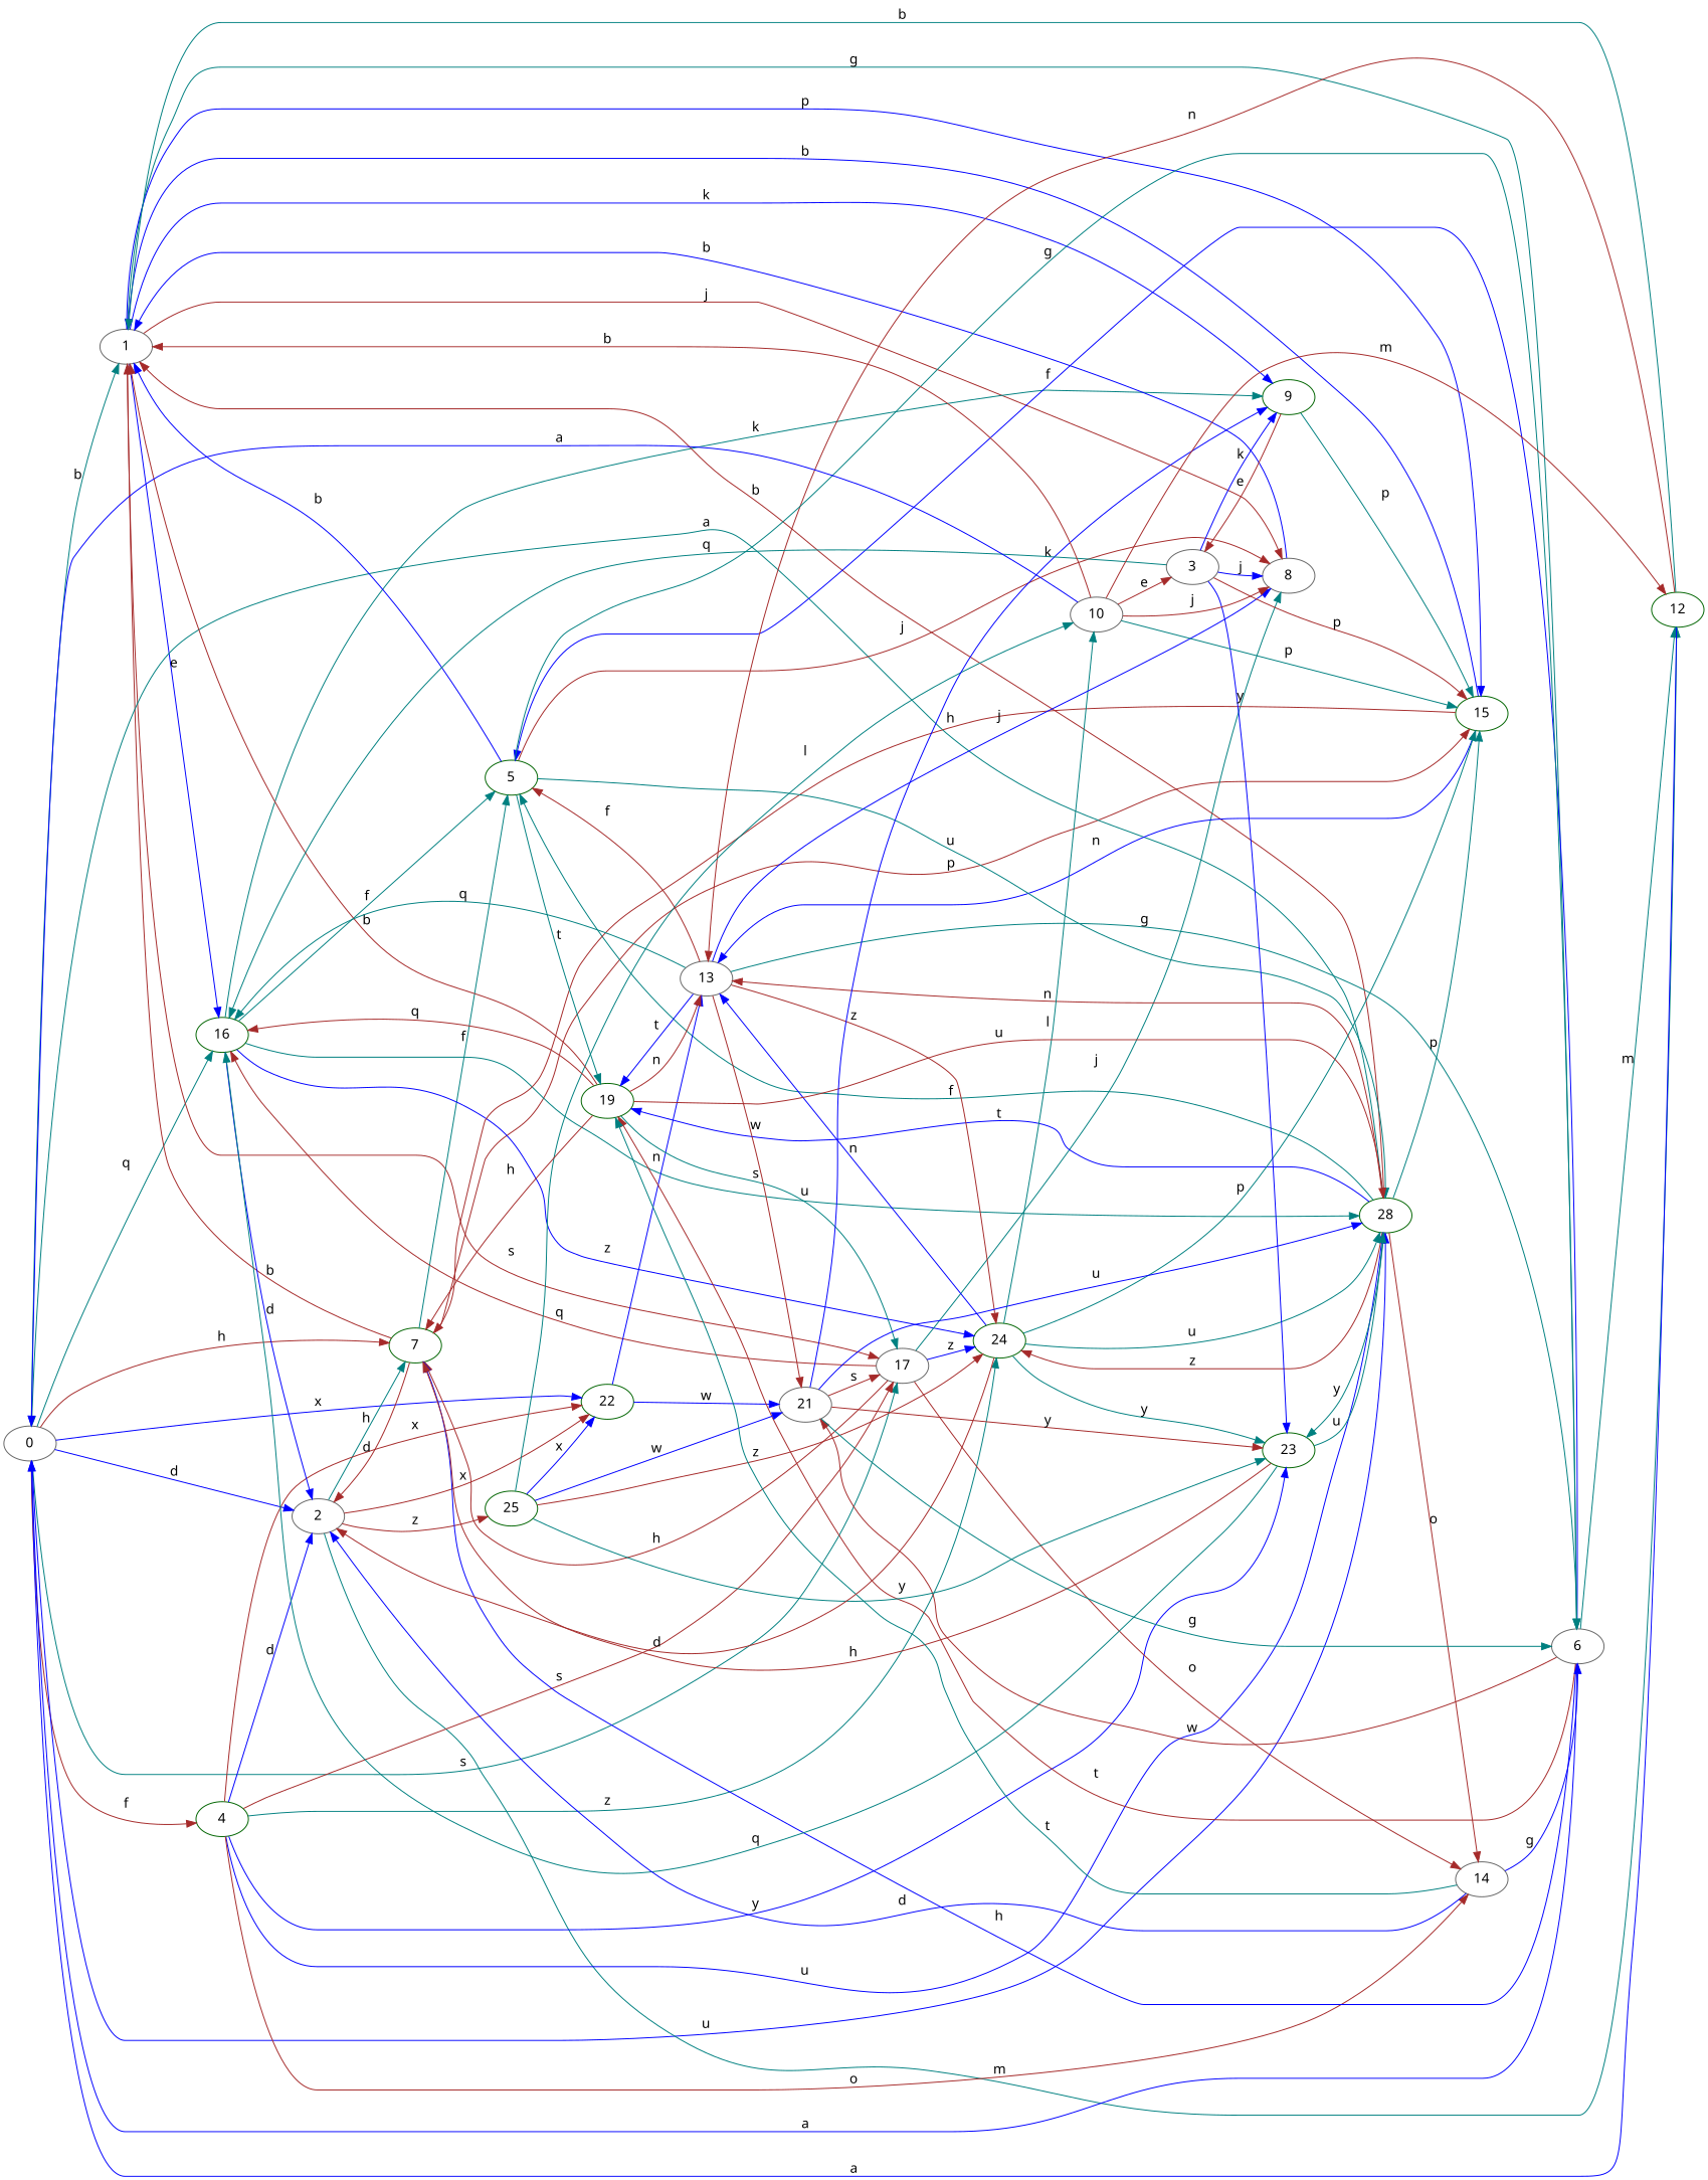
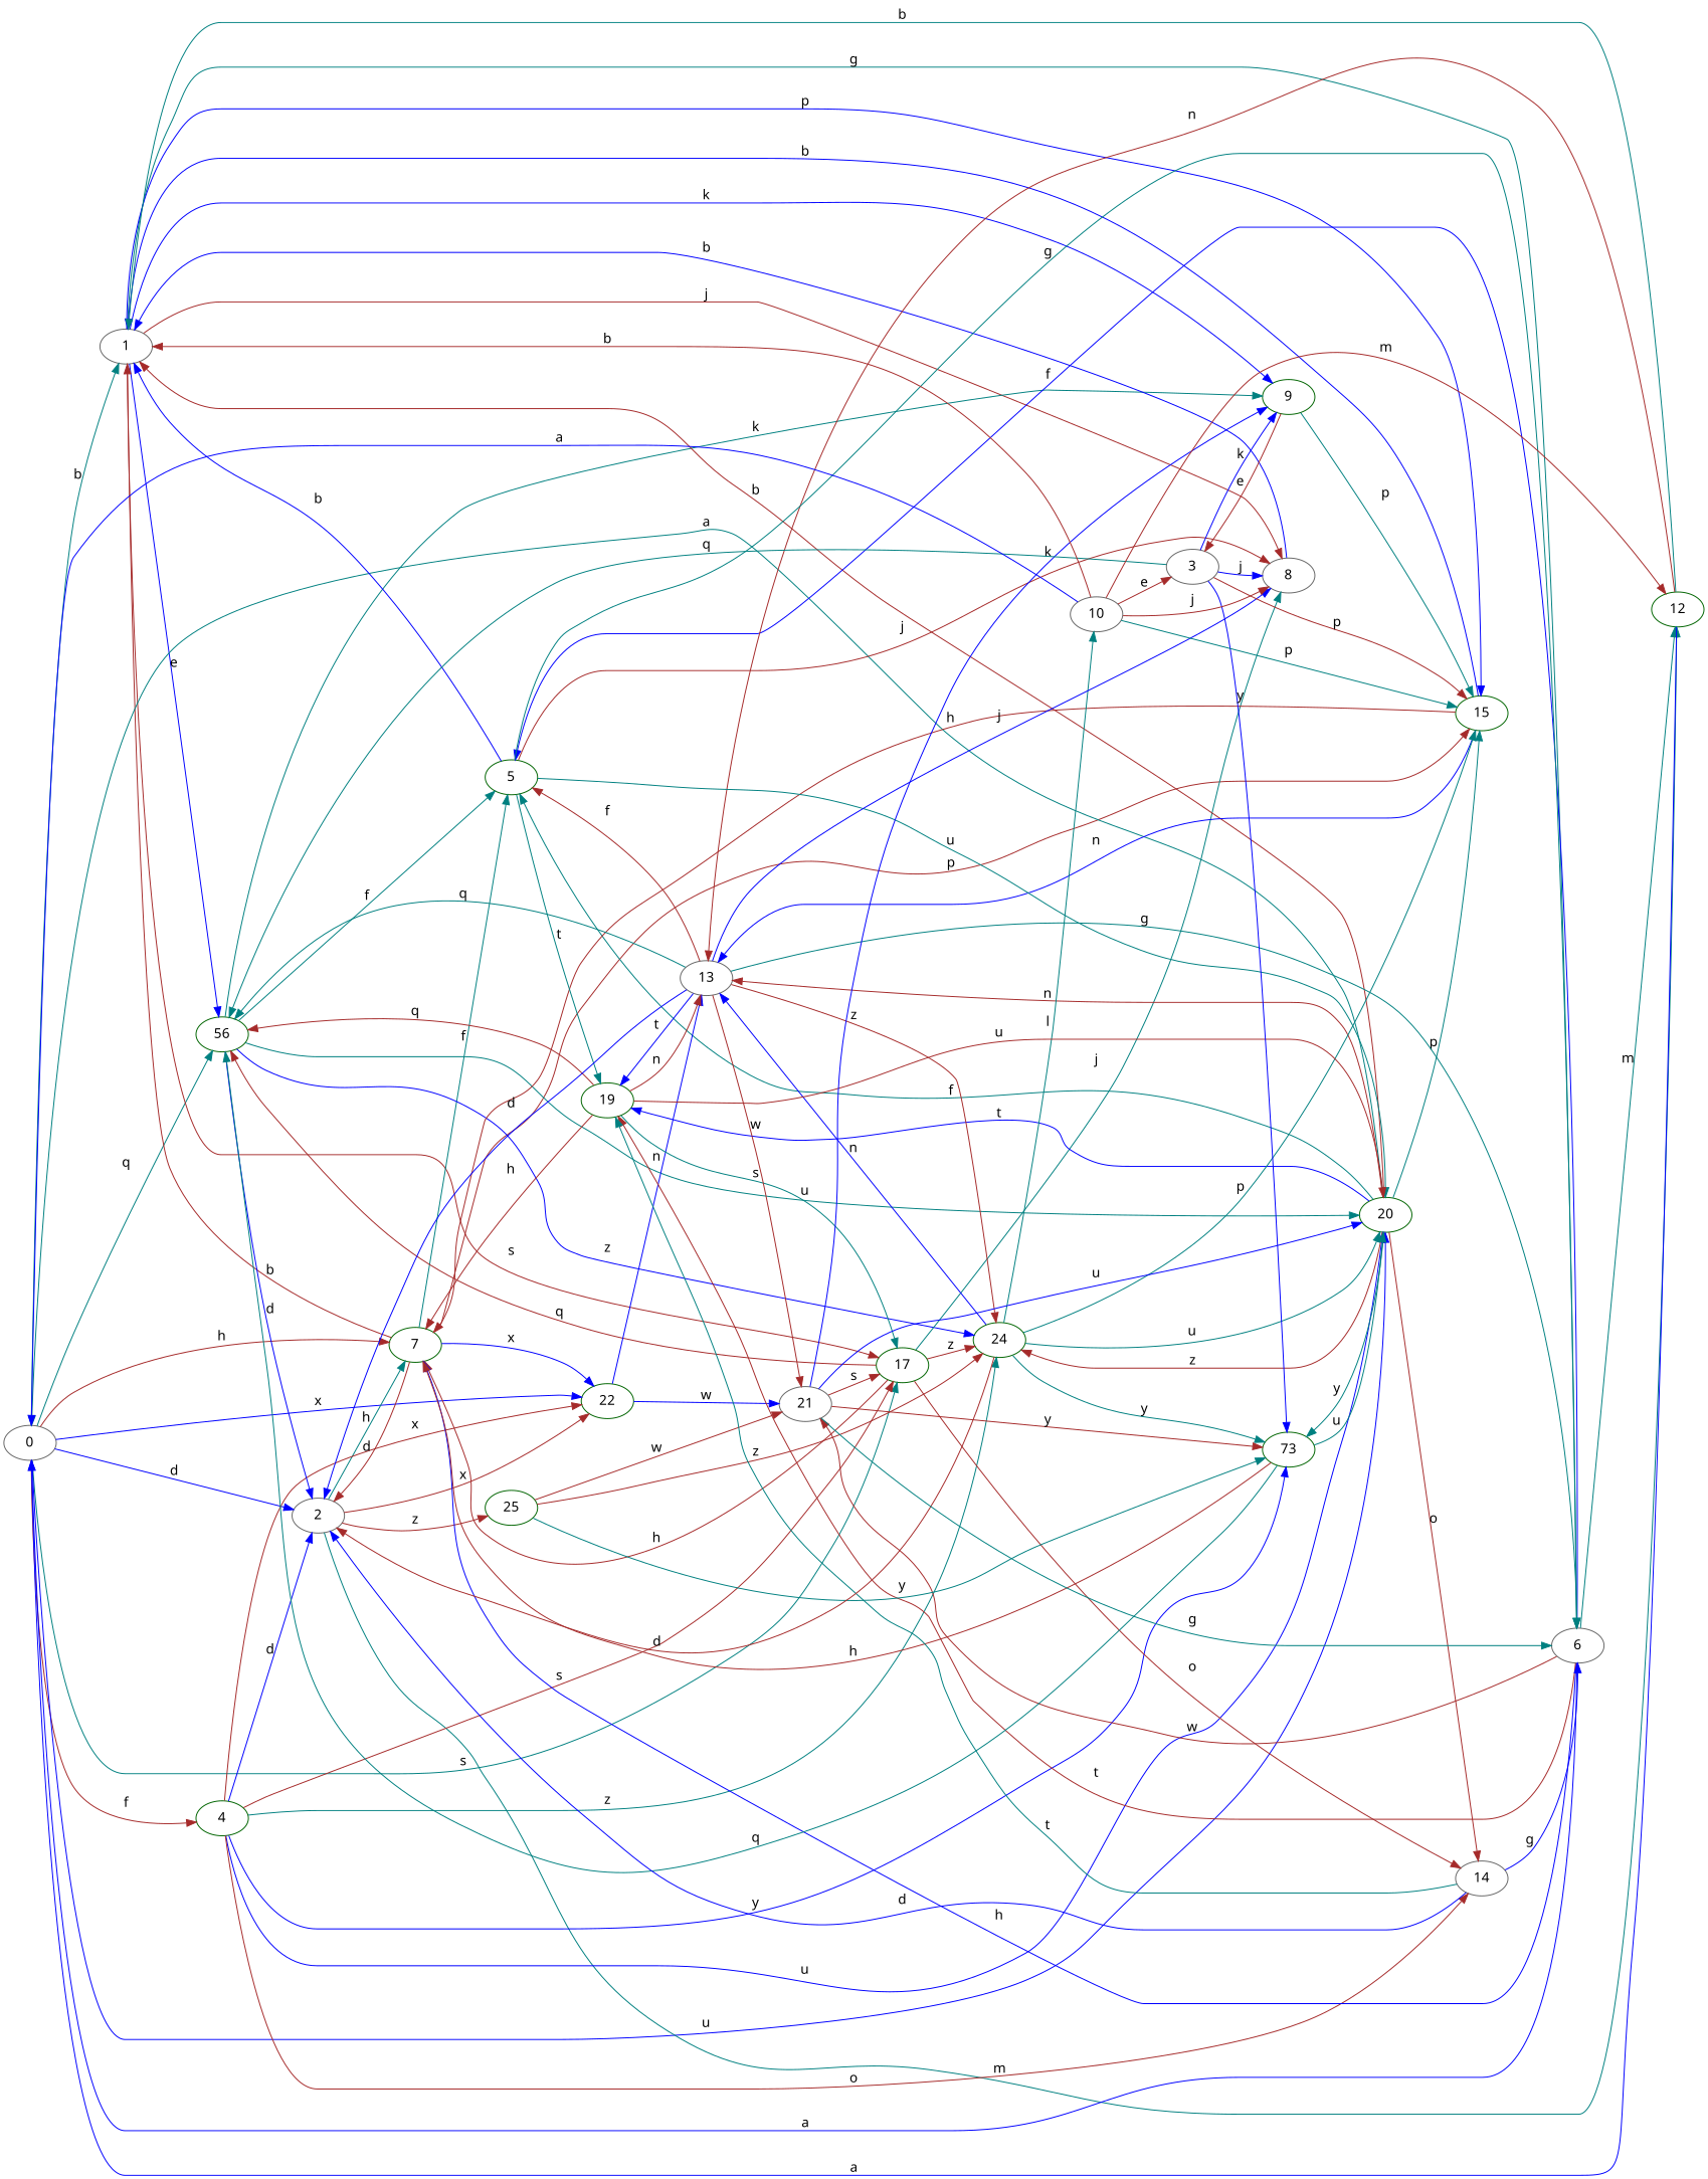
  strict digraph {
    fontname="Noto Sans"
    rankdir=LR
    node [color=darkgreen fontname="Noto Sans"]
    edge [color=brown fontname="Noto Sans"]
    0 [color=gray40]
    1 [color=gray40]
    2 [color=gray40]
    4
    7
-   16
-   17 [color=gray40]
-   20 [label=28]
+   16 [label=56]
+   17
+   20
    22
    6 [color=gray40]
    8 [color=gray40]
    9
    15
    12
    25
-   23
+   23 [label=73]
    14 [color=gray40]
    n18 [label=24]
    5
    19
    13 [color=gray40]
    21 [color=gray40]
    3 [color=gray40]
    10 [color=gray40]
    0 -> 1 [color=teal label=b]
    0 -> 2 [color=blue label=d]
    0 -> 4 [label=f]
    0 -> 7 [label=h]
    0 -> 16 [color=teal label=q]
    0 -> 17 [color=teal label=s]
    0 -> 20 [color=blue label=u]
    0 -> 22 [color=blue label=x]
    1 -> 16 [color=blue label=e]
    1 -> 17 [label=s]
    1 -> 6 [color=teal label=g]
    1 -> 8 [label=j]
    1 -> 9 [color=blue label=k]
    1 -> 15 [color=blue label=p]
    2 -> 7 [color=teal label=h]
    2 -> 22 [label=x]
    2 -> 12 [color=teal label=m]
    2 -> 25 [label=z]
    4 -> 2 [color=blue label=d]
    4 -> 17 [label=s]
    4 -> 20 [color=blue label=u]
    4 -> 22 [label=x]
    4 -> 23 [color=blue label=y]
    4 -> 14 [label=o]
    4 -> n18 [color=teal label=z]
    7 -> 1 [label=b]
    7 -> 2 [label=d]
-   25 -> 22 [color=blue label=x]
+   7 -> 22 [color=blue label=x]
    7 -> 15 [label=p]
    7 -> 5 [color=teal label=f]
    16 -> 2 [color=blue label=d]
    16 -> 20 [color=teal label=u]
    16 -> 9 [color=teal label=k]
    16 -> n18 [color=blue label=z]
    16 -> 5 [color=teal label=f]
    17 -> 7 [label=h]
    17 -> 16 [label=q]
    17 -> 8 [color=teal label=j]
    17 -> 14 [label=o]
-   17 -> n18 [color=blue label=z]
+   17 -> n18 [label=z]
    20 -> 0 [color=teal label=a]
    20 -> 1 [label=b]
    20 -> 15 [color=teal label=p]
    20 -> 23 [color=teal label=y]
    20 -> 14 [label=o]
    20 -> n18 [label=z]
    20 -> 5 [color=teal label=f]
    20 -> 19 [color=blue label=t]
    20 -> 13 [label=n]
    22 -> 13 [color=blue label=n]
    22 -> 21 [color=blue label=w]
    6 -> 0 [color=blue label=a]
    6 -> 7 [color=blue label=h]
    6 -> 12 [color=teal label=m]
    6 -> 5 [color=blue label=f]
    6 -> 19 [label=t]
    6 -> 21 [label=w]
    8 -> 1 [color=blue label=b]
    9 -> 15 [color=teal label=p]
    9 -> 3 [label=e]
    15 -> 1 [color=blue label=b]
    15 -> 7 [label=h]
    15 -> 13 [color=blue label=n]
    12 -> 0 [color=blue label=a]
    12 -> 1 [color=teal label=b]
    12 -> 13 [label=n]
    25 -> 23 [color=teal label=y]
    25 -> n18 [label=z]
-   25 -> 21 [color=blue label=w]
-   25 -> 10 [color=teal label=l]
+   25 -> 21 [label=w]
    23 -> 7 [label=h]
    23 -> 16 [color=teal label=q]
    23 -> 20 [color=teal label=u]
    14 -> 2 [color=blue label=d]
    14 -> 6 [color=blue label=g]
    14 -> 19 [color=teal label=t]
    n18 -> 2 [label=d]
    n18 -> 20 [color=teal label=u]
    n18 -> 15 [color=teal label=p]
    n18 -> 23 [color=teal label=y]
    n18 -> 13 [color=blue label=n]
    n18 -> 10 [color=teal label=l]
    5 -> 1 [color=blue label=b]
    5 -> 20 [color=teal label=u]
    5 -> 6 [color=teal label=g]
    5 -> 8 [label=j]
    5 -> 19 [color=teal label=t]
-   19 -> 1 [label=b]
    19 -> 7 [label=h]
    19 -> 16 [label=q]
    19 -> 17 [color=teal label=s]
    19 -> 20 [label=u]
    19 -> 13 [label=n]
+   13 -> 2 [color=blue label=d]
    13 -> 16 [color=teal label=q]
    13 -> 6 [color=teal label=g]
    13 -> 8 [color=blue label=j]
    13 -> n18 [label=z]
    13 -> 5 [label=f]
    13 -> 19 [color=blue label=t]
    13 -> 21 [label=w]
    21 -> 17 [label=s]
    21 -> 20 [color=blue label=u]
    21 -> 6 [color=teal label=g]
    21 -> 9 [color=blue label=k]
    21 -> 23 [label=y]
    3 -> 16 [color=teal label=q]
    3 -> 8 [color=blue label=j]
    3 -> 9 [color=blue label=k]
    3 -> 15 [label=p]
    3 -> 23 [color=blue label=y]
    10 -> 0 [color=blue label=a]
    10 -> 1 [label=b]
    10 -> 8 [label=j]
    10 -> 15 [color=teal label=p]
    10 -> 12 [label=m]
    10 -> 3 [label=e]
  }
